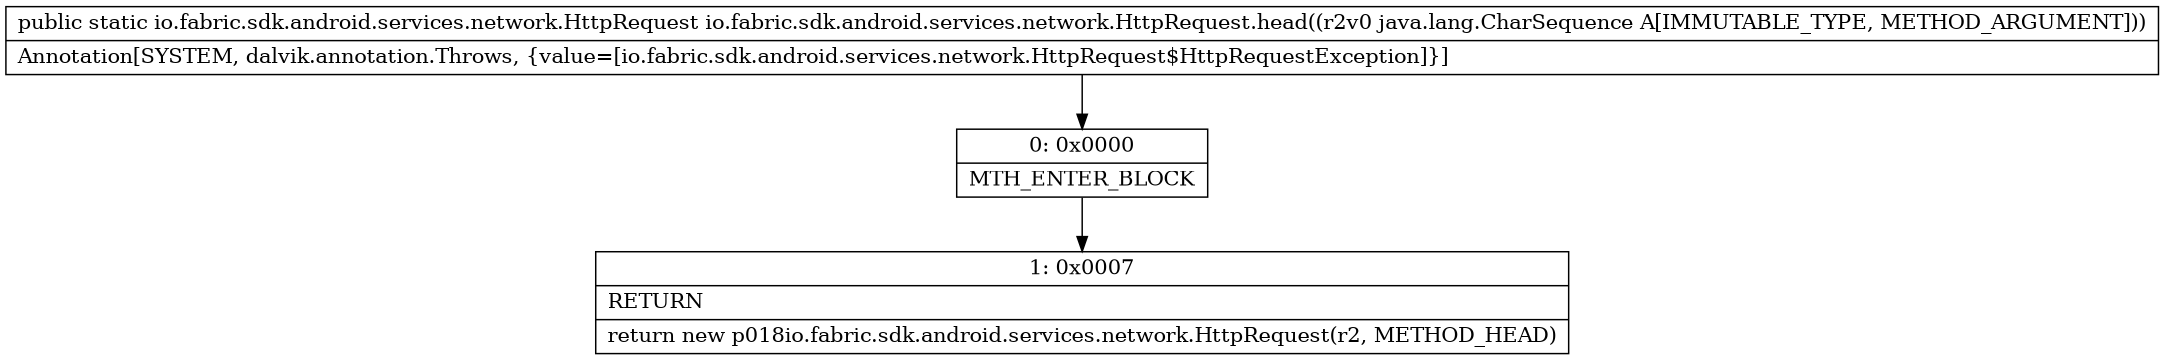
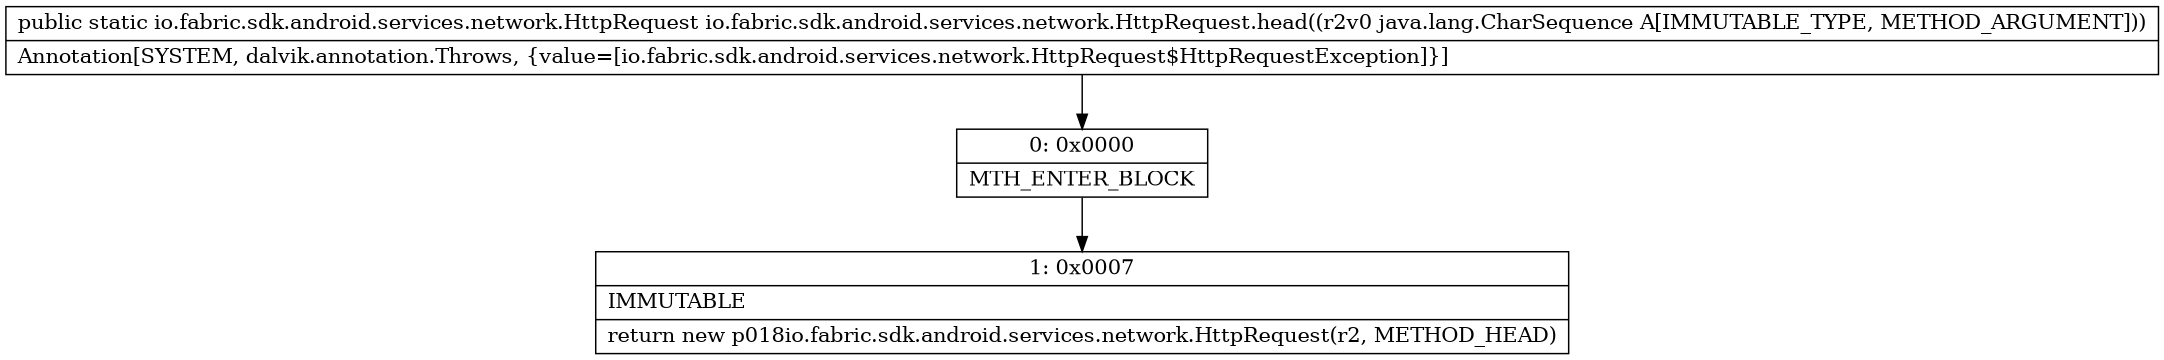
  digraph {
    node [shape=record]
    n1 [label="{0\:\ 0x0000|MTH_ENTER_BLOCK\l}"]
-   n2 [label="{1\:\ 0x0007|RETURN\l|return new p018io.fabric.sdk.android.services.network.HttpRequest(r2, METHOD_HEAD)\l}"]
+   n2 [label="{1\:\ 0x0007|IMMUTABLE\l|return new p018io.fabric.sdk.android.services.network.HttpRequest(r2, METHOD_HEAD)\l}"]
    n3 [label="{public static io.fabric.sdk.android.services.network.HttpRequest io.fabric.sdk.android.services.network.HttpRequest.head((r2v0 java.lang.CharSequence A[IMMUTABLE_TYPE, METHOD_ARGUMENT]))  | Annotation[SYSTEM, dalvik.annotation.Throws, \{value=[io.fabric.sdk.android.services.network.HttpRequest$HttpRequestException]\}]\l}"]
    n1 -> n2
    n3 -> n1
  }
